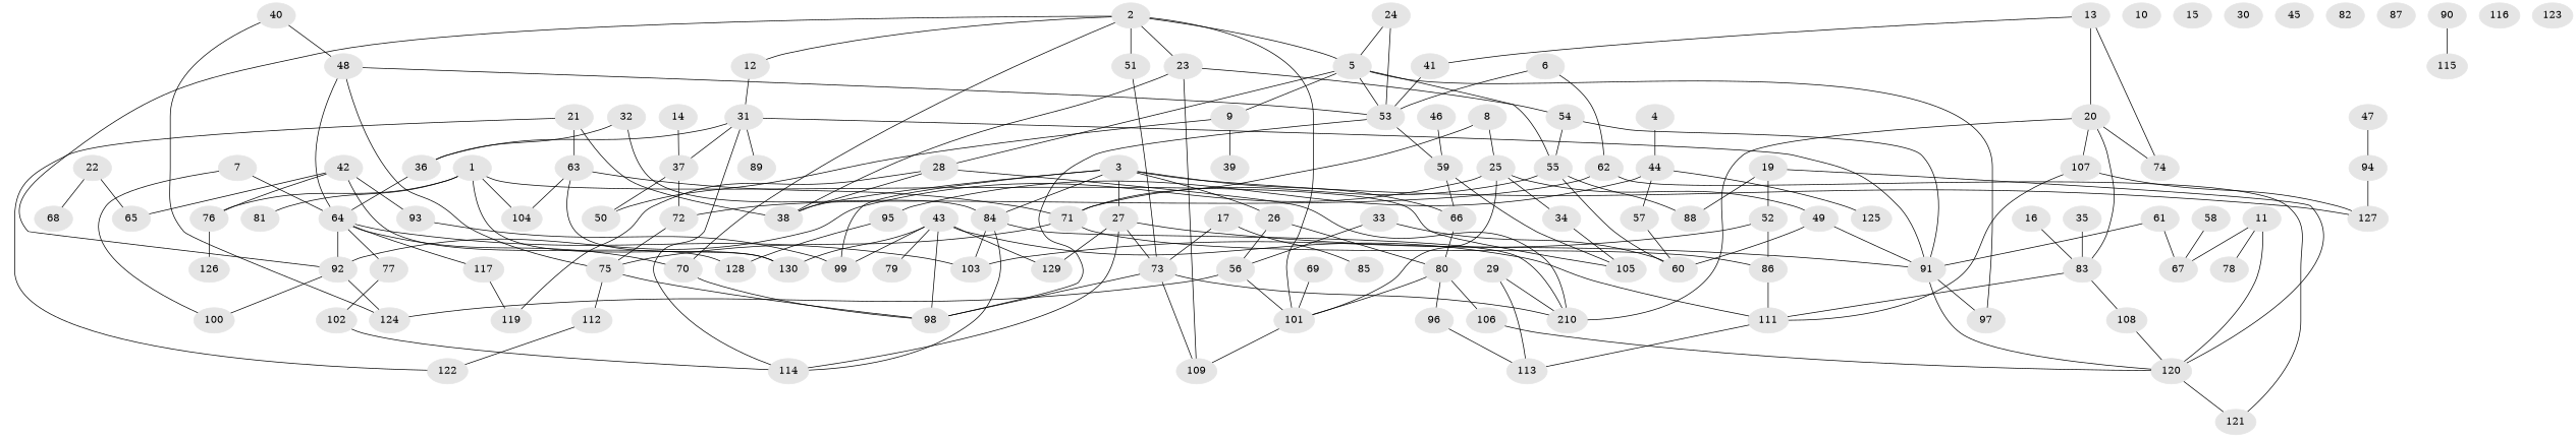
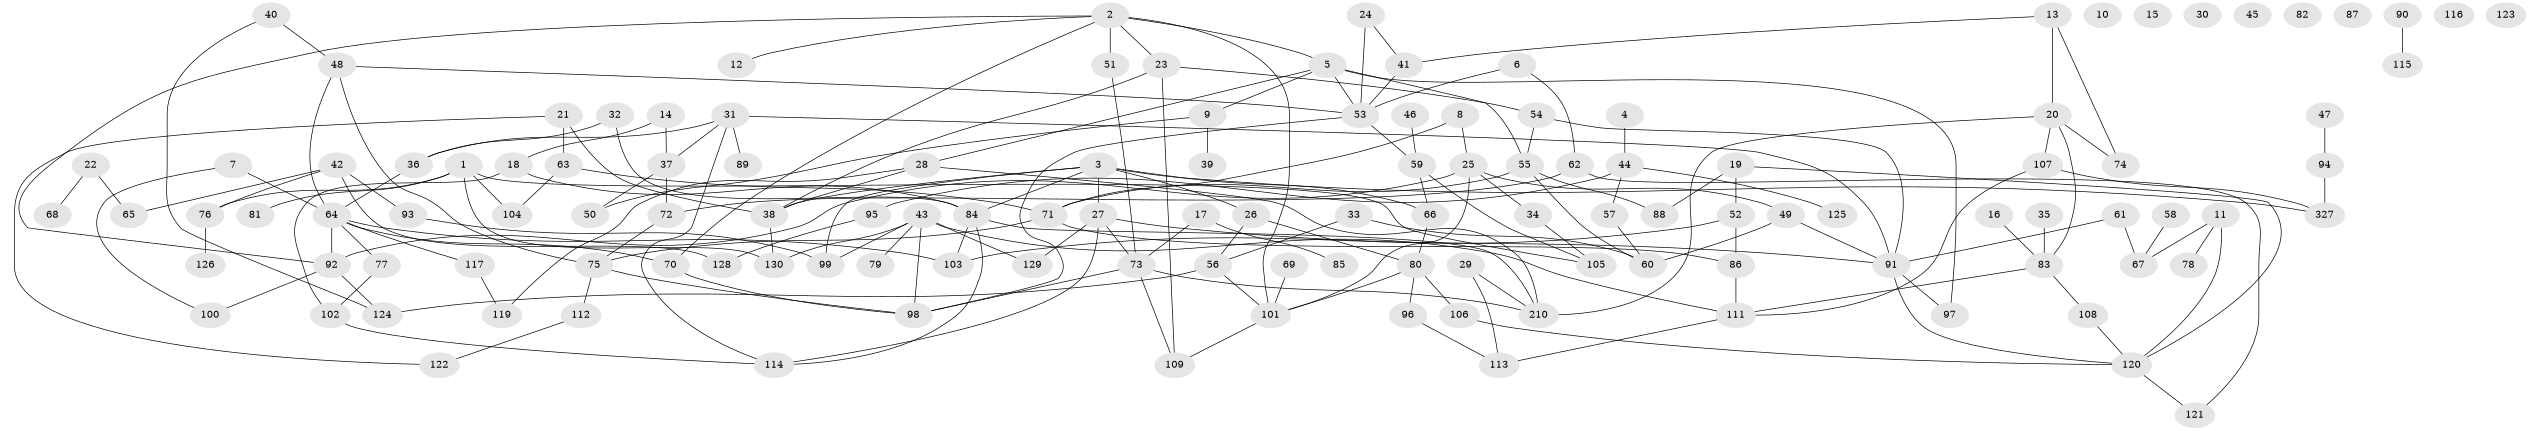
  graph {
    node [color=gray90 style=filled]
    1
    76
    81
    104
    105
    130
    126
    2
    5
    12
    23
    51
    70
    92
    101
    9
    28
    53
    55
    97
    31
    38
    54
    109
    73
    98
    100
    124
    3
    26
    27
    66
    84
    99
-   127
+   127 [label=327]
    56
    80
    91
    114
    129
    n41 [label=210]
    103
    4
    44
    57
    95
    125
    39
    50
    119
    59
    71
    88
    60
    6
    62
    72
    121
    7
    64
    77
    117
    8
    25
    34
    49
    75
    86
    10
    11
    67
    78
    120
    37
    36
    89
    13
    20
    41
    74
    83
    107
    14
+   18
    102
    58
    15
    16
    111
    108
    17
    85
    19
    52
    21
    63
    122
    22
    65
    68
    24
    96
    106
    29
    113
    30
    32
    33
    35
    40
    48
    42
    93
    128
    43
    79
    45
    46
    47
    94
    112
    61
    69
    82
    87
    90
    115
    116
    123
    1 -- 76
    1 -- 81
    1 -- 104
    1 -- 105
    1 -- 130
    76 -- 126
    2 -- 5
    2 -- 12
    2 -- 23
    2 -- 51
    2 -- 70
    2 -- 92
    2 -- 101
    5 -- 9
    5 -- 28
    5 -- 53
    5 -- 55
    5 -- 97
-   12 -- 31
    23 -- 38
    23 -- 54
    23 -- 109
    51 -- 73
    70 -- 98
    92 -- 100
    92 -- 124
    101 -- 109
    9 -- 39
    9 -- 50
    28 -- 38
    28 -- n41
    28 -- 119
    53 -- 98
    53 -- 59
    55 -- 71
    55 -- 88
    55 -- 60
    31 -- 91
    31 -- 114
    31 -- 37
    31 -- 36
    31 -- 89
-   63 -- 130
+   38 -- 130
    54 -- 55
    54 -- 91
    73 -- 109
    73 -- 98
    73 -- n41
    3 -- 38
    3 -- 26
    3 -- 27
    3 -- 66
    3 -- 84
    3 -- 99
    3 -- 127
    26 -- 56
    26 -- 80
    27 -- 73
    27 -- 91
    27 -- 114
    27 -- 129
    66 -- 80
    84 -- 114
    84 -- n41
    84 -- 103
    56 -- 101
    56 -- 124
    80 -- 101
    80 -- 96
    80 -- 106
    91 -- 97
    91 -- 120
    4 -- 44
    44 -- 57
    44 -- 95
    44 -- 125
    57 -- 60
    95 -- 128
    59 -- 105
    59 -- 66
    71 -- 75
    71 -- 86
    6 -- 53
    6 -- 62
    62 -- 72
    62 -- 121
    72 -- 75
    7 -- 100
    7 -- 64
    64 -- 70
    64 -- 92
    64 -- 103
    64 -- 77
    64 -- 117
    77 -- 102
    117 -- 119
    8 -- 71
    8 -- 25
    25 -- 92
    25 -- 101
    25 -- 34
    25 -- 49
    34 -- 105
    49 -- 91
    49 -- 60
    75 -- 98
    75 -- 112
    86 -- 111
    11 -- 67
    11 -- 78
    11 -- 120
    120 -- 121
    37 -- 50
    37 -- 72
    36 -- 64
    13 -- 20
    13 -- 41
    13 -- 74
    20 -- n41
    20 -- 74
    20 -- 83
    20 -- 107
    41 -- 53
    83 -- 111
    83 -- 108
    107 -- 127
    107 -- 111
    14 -- 37
+   14 -- 18
+   18 -- 84
+   18 -- 102
    102 -- 114
    58 -- 67
    16 -- 83
    111 -- 113
    108 -- 120
    17 -- 73
    17 -- 85
    19 -- 88
    19 -- 120
    19 -- 52
    52 -- 103
    52 -- 86
    21 -- 38
    21 -- 63
    21 -- 122
    63 -- 104
    63 -- 71
    22 -- 65
    22 -- 68
    24 -- 53
-   24 -- 5
+   24 -- 41
    96 -- 113
    106 -- 120
    29 -- n41
    29 -- 113
    32 -- 84
    32 -- 36
    33 -- 56
    33 -- 60
    35 -- 83
    40 -- 124
    40 -- 48
    48 -- 53
    48 -- 64
    48 -- 75
    42 -- 76
    42 -- 65
    42 -- 93
    42 -- 128
    93 -- 99
    43 -- 130
    43 -- 98
    43 -- 99
    43 -- 129
    43 -- 111
    43 -- 79
    46 -- 59
    47 -- 94
    94 -- 127
    112 -- 122
    61 -- 91
    61 -- 67
    69 -- 101
    90 -- 115
  }
